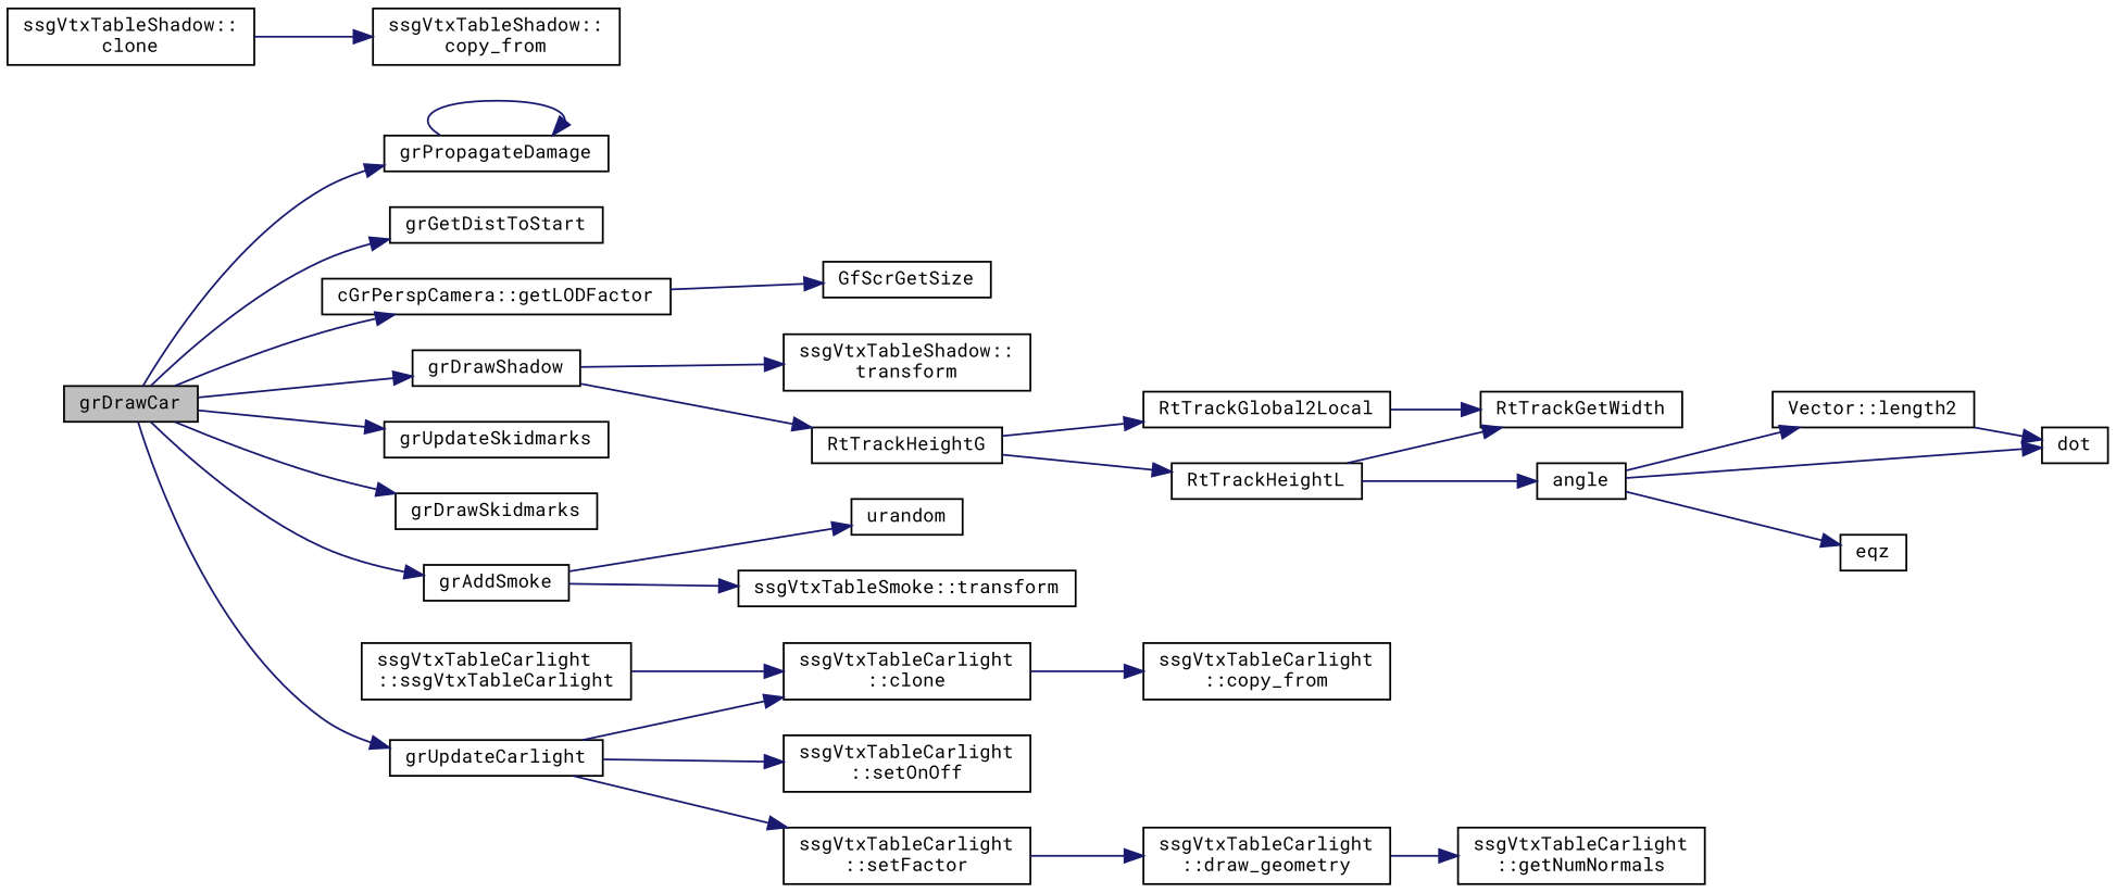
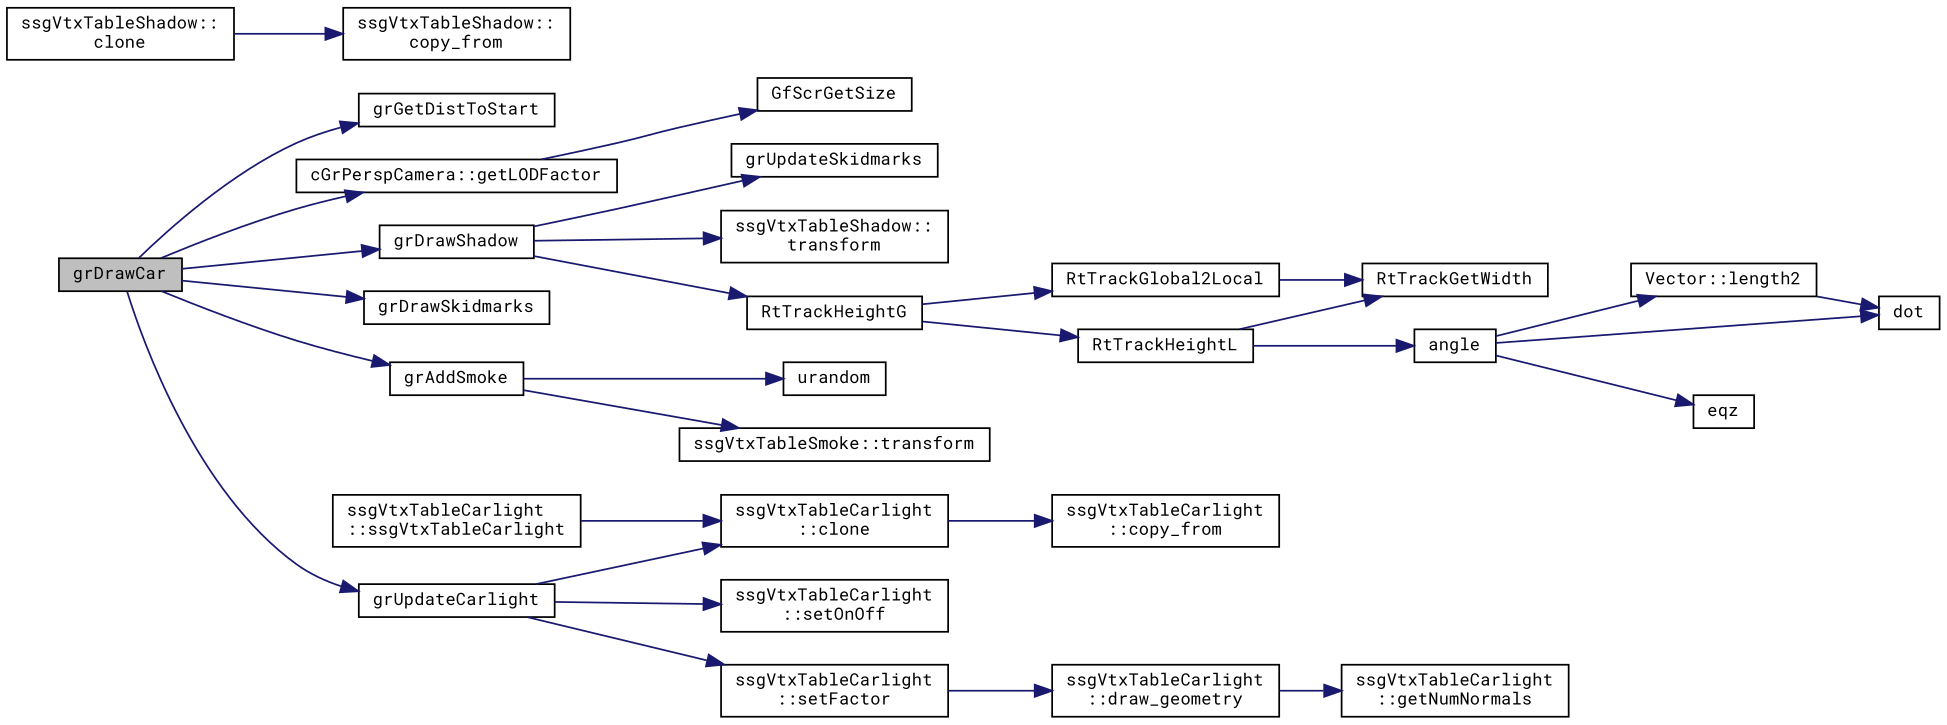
  digraph {
    fontname="Roboto Mono"
    rankdir=LR
    node [color=black fillcolor=white fontname="Roboto Mono" fontsize=10 shape=record style=filled]
    edge [color=midnightblue fontname="Roboto Mono" fontsize=10 labelfontname=Helvetica labelfontsize=10 style=solid]
    n1 [fillcolor=grey75 fontcolor=black height=0.2 label=grDrawCar width=0.4]
-   n2 [height=0.2 label=grPropagateDamage width=0.4]
    n3 [height=0.2 label=grGetDistToStart width=0.4]
    n4 [height=0.2 label="cGrPerspCamera::getLODFactor" width=0.4]
    n5 [height=0.2 label=grDrawShadow width=0.4]
    n6 [height=0.2 label=grUpdateSkidmarks width=0.4]
    n7 [height=0.2 label=grDrawSkidmarks width=0.4]
    n8 [height=0.2 label=grAddSmoke width=0.4]
    n9 [height=0.2 label=grUpdateCarlight width=0.4]
    n10 [height=0.2 label=GfScrGetSize width=0.4]
    n11 [height=0.2 label="ssgVtxTableShadow::\ltransform" width=0.4]
    n12 [height=0.2 label=RtTrackHeightG width=0.4]
    n13 [height=0.2 label=urandom width=0.4]
    n14 [height=0.2 label="ssgVtxTableSmoke::transform" width=0.4]
    n15 [height=0.2 label="ssgVtxTableCarlight\l::clone" width=0.4]
    n16 [height=0.2 label="ssgVtxTableCarlight\l::setOnOff" width=0.4]
    n17 [height=0.2 label="ssgVtxTableCarlight\l::setFactor" width=0.4]
    n18 [height=0.2 label="ssgVtxTableShadow::\lclone" width=0.4]
    n19 [height=0.2 label="ssgVtxTableShadow::\lcopy_from" width=0.4]
    n20 [height=0.2 label=RtTrackGlobal2Local width=0.4]
    n21 [height=0.2 label=RtTrackHeightL width=0.4]
    n22 [height=0.2 label=RtTrackGetWidth width=0.4]
    n23 [height=0.2 label=angle width=0.4]
    n24 [height=0.2 label="Vector::length2" width=0.4]
    n25 [height=0.2 label=dot width=0.4]
    n26 [height=0.2 label=eqz width=0.4]
    n27 [height=0.2 label="ssgVtxTableCarlight\l::copy_from" width=0.4]
    n28 [height=0.2 label="ssgVtxTableCarlight\l::draw_geometry" width=0.4]
    n29 [height=0.2 label="ssgVtxTableCarlight\l::ssgVtxTableCarlight" width=0.4]
    n30 [height=0.2 label="ssgVtxTableCarlight\l::getNumNormals" width=0.4]
-   n1 -> n2
    n1 -> n3
    n1 -> n4
    n1 -> n5
-   n1 -> n6
+   n5 -> n6
    n1 -> n7
    n1 -> n8
    n1 -> n9
-   n2 -> n2
    n4 -> n10
    n5 -> n11
    n5 -> n12
    n8 -> n13
    n8 -> n14
    n9 -> n15
    n9 -> n16
    n9 -> n17
    n12 -> n20
    n12 -> n21
    n15 -> n27
    n17 -> n28
    n18 -> n19
    n20 -> n22
    n21 -> n22
    n21 -> n23
    n23 -> n24
    n23 -> n25
    n23 -> n26
    n24 -> n25
    n28 -> n30
    n29 -> n15
  }
